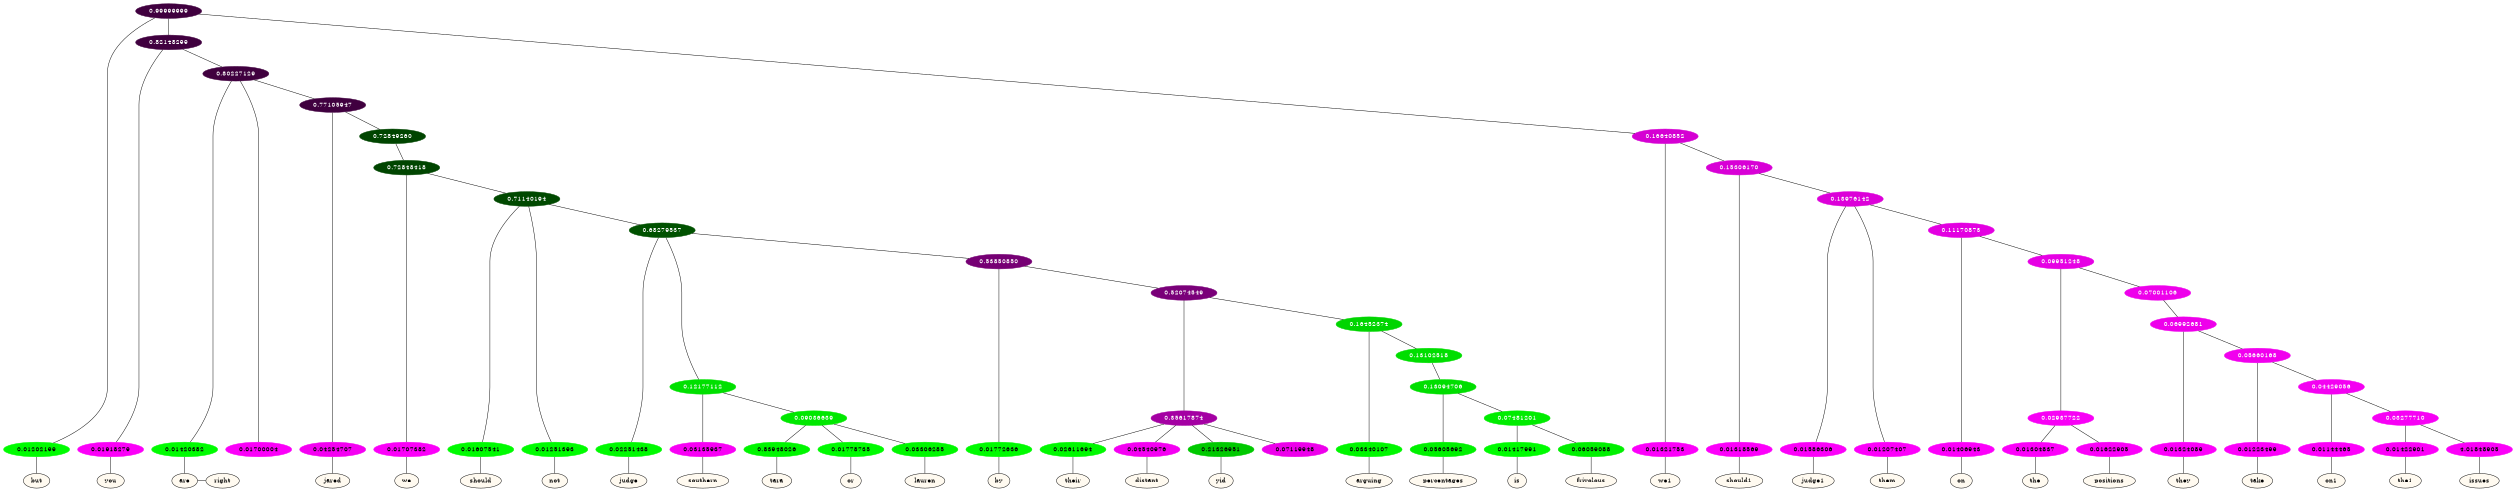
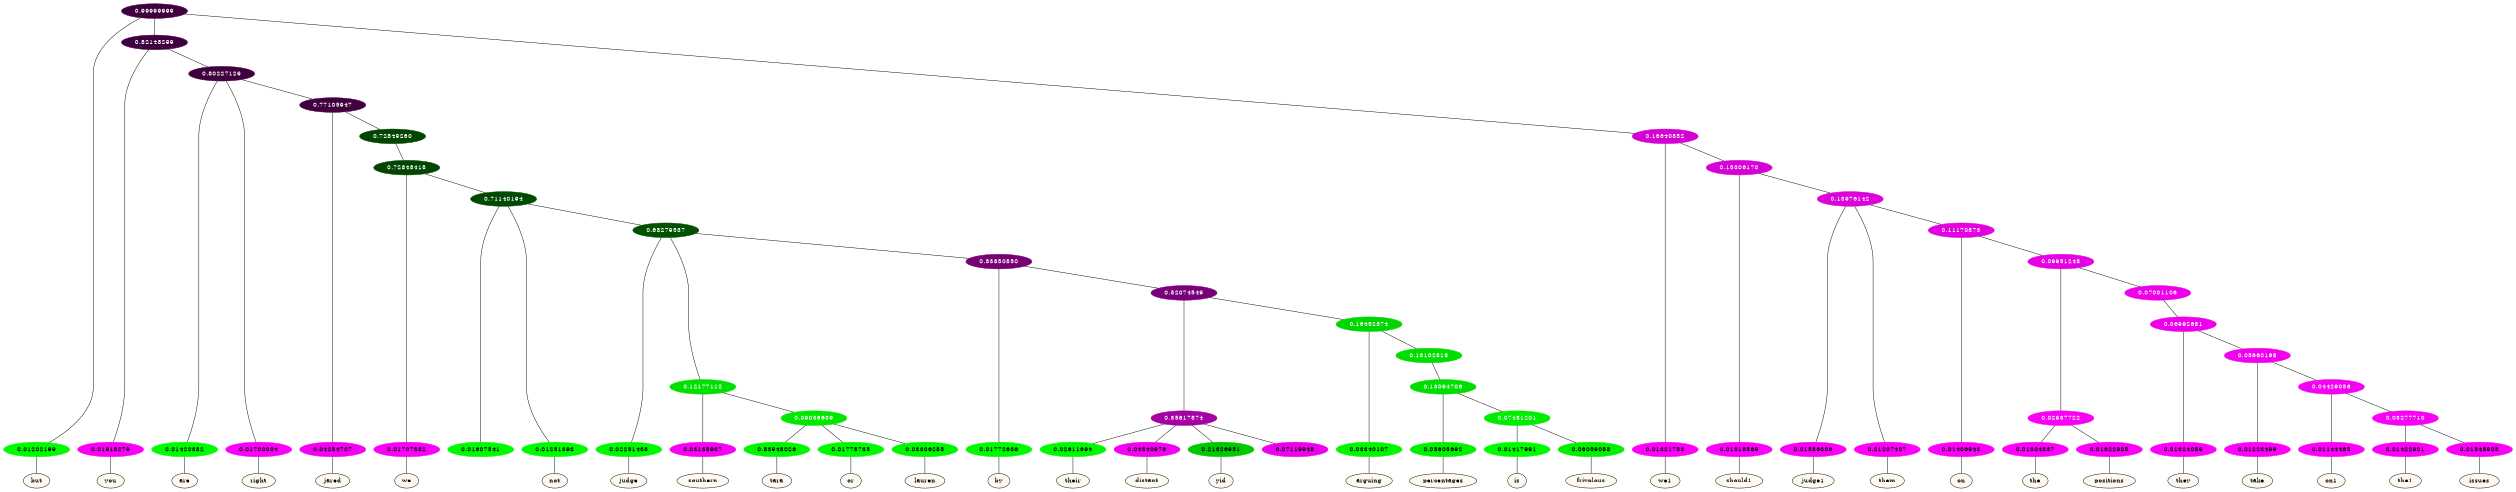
  graph {
    node [color=black format=png nodesep=0.001 ordering=out overlap_scaling=0.01 ranksep=0.001 style=filled fontcolor=black]
    n1 [fillcolor=floralwhite height=0.15 label=you style="filled,solid" width=0.15 fontcolor=""]
    n2 [fillcolor=floralwhite height=0.15 label=are style="filled,solid" width=0.15 fontcolor=""]
    n3 [fillcolor=floralwhite height=0.15 label=right style="filled,solid" width=0.15 fontcolor=""]
    n4 [fillcolor=floralwhite height=0.15 label=jared style="filled,solid" width=0.15 fontcolor=""]
    n5 [fillcolor=floralwhite height=0.15 label=we style="filled,solid" width=0.15 fontcolor=""]
-   n6 [fillcolor=floralwhite height=0.15 label=should style="filled,solid" width=0.15 fontcolor=""]
    n7 [fillcolor=floralwhite height=0.15 label=not style="filled,solid" width=0.15 fontcolor=""]
    n8 [fillcolor=floralwhite height=0.15 label=judge style="filled,solid" width=0.15 fontcolor=""]
    n9 [fillcolor=floralwhite height=0.15 label=tara style="filled,solid" width=0.15 fontcolor=""]
    n10 [fillcolor=floralwhite height=0.15 label=or style="filled,solid" width=0.15 fontcolor=""]
    n11 [fillcolor=floralwhite height=0.15 label=lauren style="filled,solid" width=0.15 fontcolor=""]
    n12 [fillcolor=floralwhite height=0.15 label=southern style="filled,solid" width=0.15 fontcolor=""]
    n13 [fillcolor=floralwhite height=0.15 label=by style="filled,solid" width=0.15 fontcolor=""]
    n14 [fillcolor=floralwhite height=0.15 label=their style="filled,solid" width=0.15 fontcolor=""]
    n15 [fillcolor=floralwhite height=0.15 label=distant style="filled,solid" width=0.15 fontcolor=""]
    n16 [fillcolor=floralwhite height=0.15 label=yid style="filled,solid" width=0.15 fontcolor=""]
    n17 [fillcolor=floralwhite height=0.15 label=arguing style="filled,solid" width=0.15 fontcolor=""]
    n18 [fillcolor=floralwhite height=0.15 label=percentages style="filled,solid" width=0.15 fontcolor=""]
    n19 [fillcolor=floralwhite height=0.15 label=is style="filled,solid" width=0.15 fontcolor=""]
    n20 [fillcolor=floralwhite height=0.15 label=frivolous style="filled,solid" width=0.15 fontcolor=""]
    n21 [fillcolor=floralwhite height=0.15 label=but style="filled,solid" width=0.15 fontcolor=""]
    n22 [fillcolor=floralwhite height=0.15 label=we1 style="filled,solid" width=0.15 fontcolor=""]
    n23 [fillcolor=floralwhite height=0.15 label=should1 style="filled,solid" width=0.15 fontcolor=""]
    n24 [fillcolor=floralwhite height=0.15 label=judge1 style="filled,solid" width=0.15 fontcolor=""]
    n25 [fillcolor=floralwhite height=0.15 label=them style="filled,solid" width=0.15 fontcolor=""]
    n26 [fillcolor=floralwhite height=0.15 label=on style="filled,solid" width=0.15 fontcolor=""]
    n27 [fillcolor=floralwhite height=0.15 label=the style="filled,solid" width=0.15 fontcolor=""]
    n28 [fillcolor=floralwhite height=0.15 label=positions style="filled,solid" width=0.15 fontcolor=""]
    n29 [fillcolor=floralwhite height=0.15 label=they style="filled,solid" width=0.15 fontcolor=""]
    n30 [fillcolor=floralwhite height=0.15 label=take style="filled,solid" width=0.15 fontcolor=""]
    n31 [fillcolor=floralwhite height=0.15 label=on1 style="filled,solid" width=0.15 fontcolor=""]
    n32 [fillcolor=floralwhite height=0.15 label=the1 style="filled,solid" width=0.15 fontcolor=""]
    n33 [fillcolor=floralwhite height=0.15 label=issues style="filled,solid" width=0.15 fontcolor=""]
    n34 [color="0.835 1.000 0.981" height=0.15 label=0.01918279 width=0.15]
    n35 [color="0.334 1.000 0.986" height=0.15 label=0.01420382 width=0.15]
    n36 [color="0.835 1.000 0.983" height=0.15 label=0.01700004 width=0.15]
    n37 [color="0.835 1.000 0.957" height=0.15 label=0.04254707 width=0.15]
    n38 [color="0.835 1.000 0.983" height=0.15 label=0.01707382 width=0.15]
    n39 [color="0.334 1.000 0.984" height=0.15 label=0.01607541 width=0.15]
    n40 [color="0.334 1.000 0.987" height=0.15 label=0.01251393 width=0.15]
    n41 [color="0.334 1.000 0.977" height=0.15 label=0.02251438 width=0.15]
    n42 [color="0.334 1.000 0.961" height=0.15 label=0.83948026 width=0.15]
    n43 [color="0.334 1.000 0.982" height=0.15 label=0.01778735 width=0.15]
    n44 [color="0.334 1.000 0.967" height=0.15 label=0.03306285 width=0.15]
    n45 [color="0.835 1.000 0.969" height=0.15 label=0.03135937 width=0.15]
    n46 [color="0.334 1.000 0.982" height=0.15 label=0.01772636 width=0.15]
    n47 [color="0.334 1.000 0.974" height=0.15 label=0.02611694 width=0.15]
    n48 [color="0.835 1.000 0.955" height=0.15 label=0.04540976 width=0.15]
    n49 [color="0.334 1.000 0.787" height=0.15 label=0.21326951 width=0.15]
    n50 [color="0.835 1.000 0.929" height=0.15 label=0.07119948 width=0.15]
    n51 [color="0.334 1.000 0.967" height=0.15 label=0.03340107 width=0.15]
    n52 [color="0.334 1.000 0.944" height=0.15 label=0.05605692 width=0.15]
    n53 [color="0.334 1.000 0.986" height=0.15 label=0.01417991 width=0.15]
    n54 [color="0.334 1.000 0.939" height=0.15 label=0.06059088 width=0.15]
    n55 [color="0.334 1.000 0.988" height=0.15 label=0.01202199 width=0.15]
    n56 [color="0.835 1.000 0.987" height=0.15 label=0.01321753 width=0.15]
    n57 [color="0.835 1.000 0.987" height=0.15 label=0.01318569 width=0.15]
    n58 [color="0.835 1.000 0.984" height=0.15 label=0.01586306 width=0.15]
    n59 [color="0.835 1.000 0.988" height=0.15 label=0.01207407 width=0.15]
    n60 [color="0.835 1.000 0.988" height=0.15 label=0.01406943 width=0.15]
    n61 [color="0.835 1.000 0.987" height=0.15 label=0.01304837 width=0.15]
    n62 [color="0.835 1.000 0.984" height=0.15 label=0.01622905 width=0.15]
    n63 [color="0.835 1.000 0.987" height=0.15 label=0.01324089 width=0.15]
    n64 [color="0.835 1.000 0.988" height=0.15 label=0.01223499 width=0.15]
    n65 [color="0.835 1.000 0.989" height=0.15 label=0.01144465 width=0.15]
    n66 [color="0.835 1.000 0.986" height=0.15 label=0.01422901 width=0.15]
-   n67 [color="0.835 1.000 0.982" height=0.15 label=4.01848905 width=0.15]
+   n67 [color="0.835 1.000 0.982" height=0.15 label=0.01848905 width=0.15]
    n68 [color="0.835 1.000 0.250" fontcolor=grey99 height=0.15 label=0.99999999 width=0.15]
    n69 [color="0.835 1.000 0.250" fontcolor=grey99 height=0.15 label=0.82148299 width=0.15]
    n70 [color="0.835 1.000 0.834" fontcolor=grey99 height=0.15 label=0.16640852 width=0.15]
    n71 [color="0.835 1.000 0.250" fontcolor=grey99 height=0.15 label=0.80227129 width=0.15]
    n72 [color="0.835 1.000 0.847" fontcolor=grey99 height=0.15 label=0.15306170 width=0.15]
    n73 [color="0.835 1.000 0.250" fontcolor=grey99 height=0.15 label=0.77105947 width=0.15]
    n74 [color="0.835 1.000 0.860" fontcolor=grey99 height=0.15 label=0.13976142 width=0.15]
    n75 [color="0.334 1.000 0.272" fontcolor=grey99 height=0.15 label=0.72849260 width=0.15]
    n76 [color="0.835 1.000 0.888" fontcolor=grey99 height=0.15 label=0.11170873 width=0.15]
    n77 [color="0.334 1.000 0.272" fontcolor=grey99 height=0.15 label=0.72848418 width=0.15]
    n78 [color="0.835 1.000 0.900" fontcolor=grey99 height=0.15 label=0.09951248 width=0.15]
    n79 [color="0.334 1.000 0.289" fontcolor=grey99 height=0.15 label=0.71140194 width=0.15]
    n80 [color="0.835 1.000 0.971" fontcolor=grey99 height=0.15 label=0.02937722 width=0.15]
    n81 [color="0.835 1.000 0.930" fontcolor=grey99 height=0.15 label=0.07001106 width=0.15]
    n82 [color="0.334 1.000 0.317" fontcolor=grey99 height=0.15 label=0.68279537 width=0.15]
    n83 [color="0.835 1.000 0.930" fontcolor=grey99 height=0.15 label=0.06992681 width=0.15]
    n84 [color="0.334 1.000 0.878" fontcolor=grey99 height=0.15 label=0.12177112 width=0.15]
    n85 [color="0.835 1.000 0.461" fontcolor=grey99 height=0.15 label=0.53850850 width=0.15]
    n86 [color="0.835 1.000 0.943" fontcolor=grey99 height=0.15 label=0.05660168 width=0.15]
    n87 [color="0.334 1.000 0.910" fontcolor=grey99 height=0.15 label=0.09036639 width=0.15]
    n88 [color="0.835 1.000 0.479" fontcolor=grey99 height=0.15 label=0.52074549 width=0.15]
    n89 [color="0.835 1.000 0.956" fontcolor=grey99 height=0.15 label=0.04429056 width=0.15]
    n90 [color="0.835 1.000 0.644" fontcolor=grey99 height=0.15 label=0.35617874 width=0.15]
    n91 [color="0.334 1.000 0.835" fontcolor=grey99 height=0.15 label=0.16452374 width=0.15]
    n92 [color="0.835 1.000 0.967" fontcolor=grey99 height=0.15 label=0.03277710 width=0.15]
    n93 [color="0.334 1.000 0.869" fontcolor=grey99 height=0.15 label=0.13102518 width=0.15]
    n94 [color="0.334 1.000 0.869" fontcolor=grey99 height=0.15 label=0.13094706 width=0.15]
    n95 [color="0.334 1.000 0.925" fontcolor=grey99 height=0.15 label=0.07481201 width=0.15]
    subgraph sub_1 {
      rank=same
      n1
      n2
      n3
      n4
      n5
-     n6
      n7
      n8
      n9
      n10
      n11
      n12
      n13
      n14
      n15
      n16
      n17
      n18
      n19
      n20
      n21
      n22
      n23
      n24
      n25
      n26
      n27
      n28
      n29
      n30
      n31
      n32
      n33
    }
    subgraph sub_2 {
      rank=same
      n34
      n35
      n36
      n37
      n38
      n39
      n40
      n41
      n42
      n43
      n44
      n45
      n46
      n47
      n48
      n49
      n50
      n51
      n52
      n53
      n54
      n55
      n56
      n57
      n58
      n59
      n60
      n61
      n62
      n63
      n64
      n65
      n66
      n67
    }
    n34 -- n1
    n35 -- n2
-   n2 -- n3
+   n36 -- n3
    n37 -- n4
    n38 -- n5
-   n39 -- n6
    n40 -- n7
    n41 -- n8
    n42 -- n9
    n43 -- n10
    n44 -- n11
    n45 -- n12
    n46 -- n13
    n47 -- n14
    n48 -- n15
    n49 -- n16
    n51 -- n17
    n52 -- n18
    n53 -- n19
    n54 -- n20
    n55 -- n21
    n56 -- n22
    n57 -- n23
    n58 -- n24
    n59 -- n25
    n60 -- n26
    n61 -- n27
    n62 -- n28
    n63 -- n29
    n64 -- n30
    n65 -- n31
    n66 -- n32
    n67 -- n33
    n68 -- n55
    n68 -- n69
    n68 -- n70
    n69 -- n34
    n69 -- n71
    n70 -- n56
    n70 -- n72
    n71 -- n35
    n71 -- n36
    n71 -- n73
    n72 -- n57
    n72 -- n74
    n73 -- n37
    n73 -- n75
    n74 -- n58
    n74 -- n59
    n74 -- n76
    n75 -- n77
    n76 -- n60
    n76 -- n78
    n77 -- n38
    n77 -- n79
    n78 -- n80
    n78 -- n81
    n79 -- n39
    n79 -- n40
    n79 -- n82
    n80 -- n61
    n80 -- n62
    n81 -- n83
    n82 -- n41
    n82 -- n84
    n82 -- n85
    n83 -- n63
    n83 -- n86
    n84 -- n45
    n84 -- n87
    n85 -- n46
    n85 -- n88
    n86 -- n64
    n86 -- n89
    n87 -- n42
    n87 -- n43
    n87 -- n44
    n88 -- n90
    n88 -- n91
    n89 -- n65
    n89 -- n92
    n90 -- n47
    n90 -- n48
    n90 -- n49
    n90 -- n50
    n91 -- n51
    n91 -- n93
    n92 -- n66
    n92 -- n67
    n93 -- n94
    n94 -- n52
    n94 -- n95
    n95 -- n53
    n95 -- n54
  }
